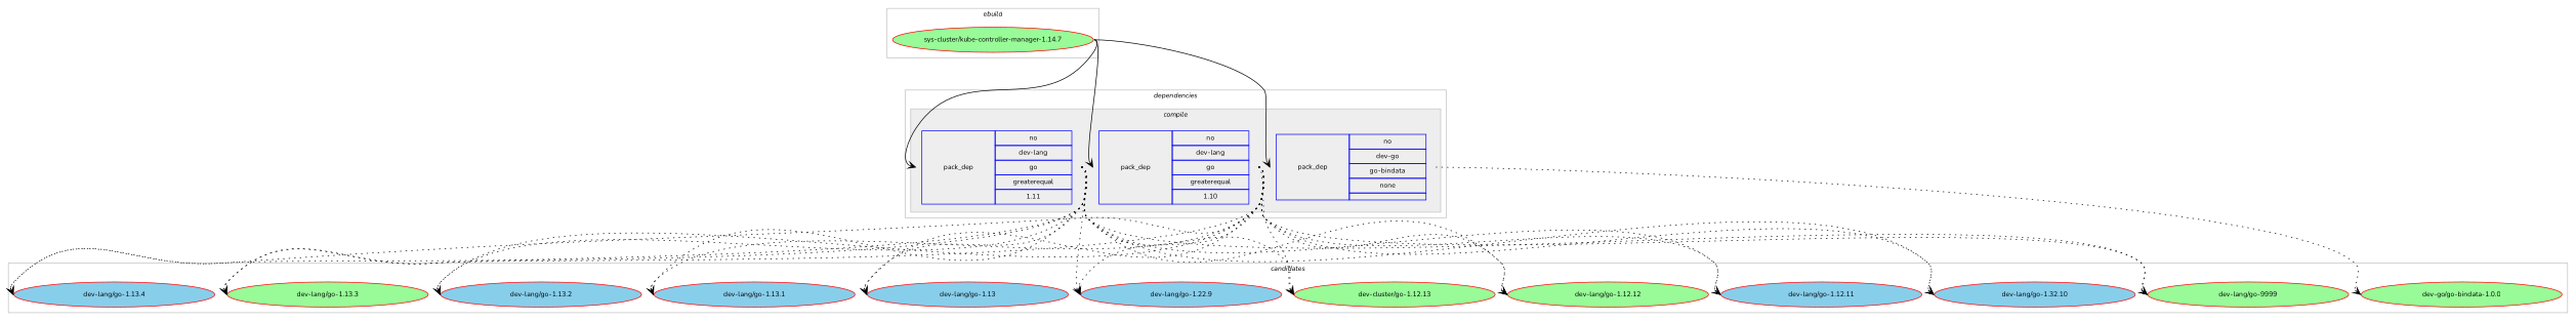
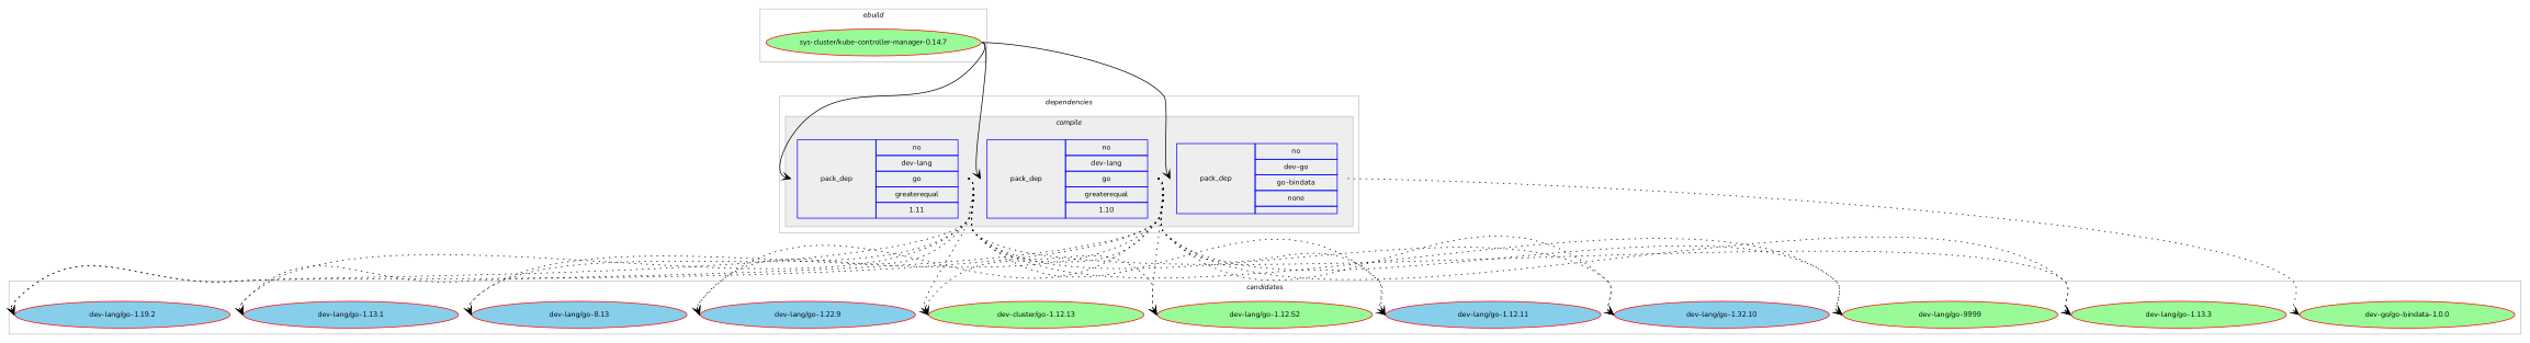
  digraph {
    compound=true
    concentrate=true
    fontname=Nunito
    fontsize=10
    newrank=true
    rankdir=TB
    ranksep=1.5
    node [color=red fillcolor=skyblue fontname=Nunito fontsize=10 style=filled]
    edge [arrowhead=vee fontname=Nunito headport=w style=dotted tailport=e weight=100]
-   n1 [fillcolor=palegreen label="sys-cluster/kube-controller-manager-1.14.7" width=4]
+   n1 [fillcolor=palegreen label="sys-cluster/kube-controller-manager-0.14.7" width=4]
    n2 [color=blue label=<<TABLE BORDER="0" CELLBORDER="1" CELLSPACING="0" CELLPADDING="4" WIDTH="220"><TR><TD ROWSPAN="6" CELLPADDING="30">pack_dep</TD></TR><TR><TD WIDTH="110">no</TD></TR><TR><TD>dev-go</TD></TR><TR><TD>go-bindata</TD></TR><TR><TD>none</TD></TR><TR><TD></TD></TR></TABLE>> shape=none fillcolor="" style=""]
    n3 [color=blue label=<<TABLE BORDER="0" CELLBORDER="1" CELLSPACING="0" CELLPADDING="4" WIDTH="220"><TR><TD ROWSPAN="6" CELLPADDING="30">pack_dep</TD></TR><TR><TD WIDTH="110">no</TD></TR><TR><TD>dev-lang</TD></TR><TR><TD>go</TD></TR><TR><TD>greaterequal</TD></TR><TR><TD>1.10</TD></TR></TABLE>> shape=none fillcolor="" style=""]
    n4 [color=blue label=<<TABLE BORDER="0" CELLBORDER="1" CELLSPACING="0" CELLPADDING="4" WIDTH="220"><TR><TD ROWSPAN="6" CELLPADDING="30">pack_dep</TD></TR><TR><TD WIDTH="110">no</TD></TR><TR><TD>dev-lang</TD></TR><TR><TD>go</TD></TR><TR><TD>greaterequal</TD></TR><TR><TD>1.11</TD></TR></TABLE>> shape=none fillcolor="" style=""]
    n5 [fillcolor=palegreen label="dev-go/go-bindata-1.0.0" width=4]
    n6 [label="dev-lang/go-1.32.10" width=4]
    n7 [label="dev-lang/go-1.12.11" width=4]
-   n8 [fillcolor=palegreen label="dev-lang/go-1.12.12" width=4]
+   n8 [fillcolor=palegreen label="dev-lang/go-1.12.52" width=4]
    n9 [fillcolor=palegreen label="dev-cluster/go-1.12.13" width=4]
    n10 [label="dev-lang/go-1.22.9" width=4]
-   n11 [label="dev-lang/go-1.13" width=4]
+   n11 [label="dev-lang/go-8.13" width=4]
    n12 [label="dev-lang/go-1.13.1" width=4]
-   n13 [label="dev-lang/go-1.13.2" width=4]
+   n13 [label="dev-lang/go-1.19.2" width=4]
    n14 [fillcolor=palegreen label="dev-lang/go-1.13.3" width=4]
-   n15 [label="dev-lang/go-1.13.4" width=4]
    n16 [fillcolor=palegreen label="dev-lang/go-9999" width=4]
    subgraph cluster_1 {
      color=gray
      label=<<i>ebuild</i>>
      rank=same
      n1
    }
    subgraph cluster_2 {
      color=gray
      label=<<i>dependencies</i>>
      subgraph cluster_3 {
        color=gray
        fillcolor="#eeeeee"
        label=<<i>compile</i>>
        style=filled
        subgraph sub_4 {
          color=gray
          fillcolor="#eeeeee"
          label=<<i>compile</i>>
          style=filled
          n2
        }
        subgraph sub_5 {
          color=gray
          fillcolor="#eeeeee"
          label=<<i>compile</i>>
          style=filled
          n3
        }
        subgraph sub_6 {
          color=gray
          fillcolor="#eeeeee"
          label=<<i>compile</i>>
          style=filled
          n4
        }
      }
      subgraph cluster_7 {
        color=gray
        fillcolor="#eeeeee"
        label=<<i>compile and run</i>>
        style=filled
      }
      subgraph cluster_8 {
        color=gray
        fillcolor="#eeeeee"
        label=<<i>run</i>>
        style=filled
      }
    }
    subgraph cluster_9 {
      color=gray
      label=<<i>candidates</i>>
      rank=same
      subgraph sub_10 {
        color=black
        label=<<i>candidates</i>>
        nodesep=1
        rank=same
        n5
      }
      subgraph sub_11 {
        color=black
        label=<<i>candidates</i>>
        nodesep=1
        rank=same
        n6
        n7
        n8
        n9
        n10
        n11
        n12
        n13
        n14
-       n15
        n16
      }
      subgraph sub_12 {
        color=black
        label=<<i>candidates</i>>
        nodesep=1
        rank=same
        n6
        n7
        n8
        n9
        n10
        n11
        n12
        n13
        n14
-       n15
        n16
      }
    }
    n1 -> n2 [style=solid weight=20]
    n1 -> n3 [style=solid weight=20]
    n1 -> n4 [style=solid weight=20]
    n2 -> n5
    n3 -> n6
    n3 -> n7
    n3 -> n8
    n3 -> n9
    n3 -> n10
    n3 -> n11
    n3 -> n12
    n3 -> n13
    n3 -> n14
-   n3 -> n15
    n3 -> n16
    n4 -> n6
    n4 -> n7
    n4 -> n8
    n4 -> n9
    n4 -> n10
    n4 -> n11
    n4 -> n12
    n4 -> n13
    n4 -> n14
-   n4 -> n15
    n4 -> n16
  }
